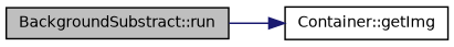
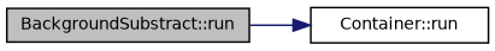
  digraph {
    rankdir=LR
    node [color=black fontname=Helvetica fontsize=10 shape=record style=filled]
    n1 [fillcolor=grey75 fontcolor=black height=0.2 label="BackgroundSubstract::run" width=0.4]
-   n2 [fillcolor=white height=0.2 label="Container::getImg" width=0.4]
+   n2 [fillcolor=white height=0.2 label="Container::run" width=0.4]
    n1 -> n2 [color=midnightblue fontname=Helvetica fontsize=10 labelfontname=Helvetica labelfontsize=10 style=solid]
  }
